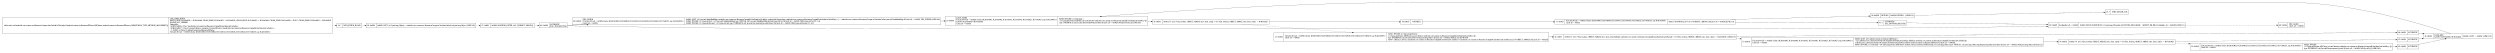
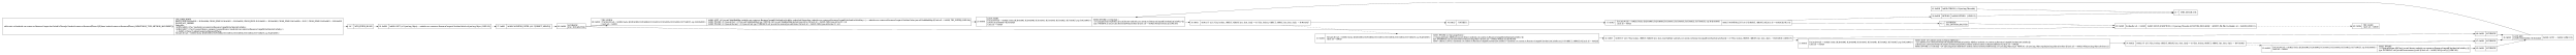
  digraph {
    fontname="Liberation Serif"
    rankdir=LR
    node [fontname="Liberation Serif" shape=record]
    edge [fontname="Liberation Serif"]
    n1 [label="{24\:\ ?|MTH_ENTER_BLOCK\l}"]
    n2 [label="{26\:\ 0x0000|0x0000: SGET  (r0 I:java.lang.Object) =  androidx.core.content.res.ResourcesCompat.sColorStateCacheLock java.lang.Object  (LINE:103)\l}"]
    n3 [label="{27\:\ 0x0002|0x0002: MONITOR_ENTER  (r0 I:??[OBJECT, ARRAY]) \l}"]
    n4 [label="{42\:\ 0x0003|SYNTHETIC\lEXC_TOP_SPLITTER\l}"]
    n5 [label="{28\:\ 0x0003|TRY_ENTER\lTryCatch #0 \{all \-\> 0x0029, blocks: (B:28:0x0003, B:29:0x000d, B:31:0x0013, B:33:0x001b, B:35:0x0023, B:37:0x0027), top: B:42:0x0003 \}\lCatch: all \-\> 0x0029\l|0x0003: SGET  (r1 I:java.util.WeakHashMap\<androidx.core.content.res.ResourcesCompat$ColorStateListCacheKey, android.util.SparseArray\<androidx.core.content.res.ResourcesCompat$ColorStateListCacheEntry\>\>) =  androidx.core.content.res.ResourcesCompat.sColorStateCaches java.util.WeakHashMap A[Catch: all \-\> 0x0029, TRY_ENTER] (LINE:104)\l0x0005: INVOKE  (r1 I:java.util.Set) = (r1 I:java.util.WeakHashMap) type: VIRTUAL call: java.util.WeakHashMap.keySet():java.util.Set A[Catch: all \-\> 0x0029, MD:():java.util.Set\<K\> (c)]\l0x0009: INVOKE  (r1 I:java.util.Iterator) = (r1 I:java.util.Set) type: INTERFACE call: java.util.Set.iterator():java.util.Iterator A[Catch: all \-\> 0x0029, MD:():java.util.Iterator\<E\> (c)]\l}"]
    n6 [label="{39\:\ 0x0029|ExcHandler: all \-\> 0x0029\l|0x0029: MOVE_EXCEPTION  (r1 I:java.lang.Throwable A[CUSTOM_DECLARE]) =  A[DONT_INLINE, ExcHandler: all \-\> 0x0029] (LINE:111)\l}"]
    n7 [label="{29\:\ 0x000d|LOOP_START\lTryCatch #0 \{all \-\> 0x0029, blocks: (B:28:0x0003, B:29:0x000d, B:31:0x0013, B:33:0x001b, B:35:0x0023, B:37:0x0027), top: B:42:0x0003 \}\lLOOP:0: B:29:0x000d\-\>B:36:0x0026\lCatch: all \-\> 0x0029\l|0x000d: INVOKE  (r2 I:boolean) = \l  (r1 I:java.util.Iterator A[D('keys' java.util.Iterator\<androidx.core.content.res.ResourcesCompat$ColorStateListCacheKey\>)])\l type: INTERFACE call: java.util.Iterator.hasNext():boolean A[Catch: all \-\> 0x0029, MD:():boolean (c)] (LINE:105)\l}"]
    n8 [label="{40\:\ 0x002a|TRY_LEAVE\lCatch: all \-\> 0x0029\l}"]
    n9 [label="{30\:\ 0x0011|0x0011: IF  (r2 I:??[int, boolean, OBJECT, ARRAY, byte, short, char]) == (0 ??[int, boolean, OBJECT, ARRAY, byte, short, char])  \-\> B:44:0x0027 \l}"]
    n10 [label="{31\:\ 0x0013|TryCatch #0 \{all \-\> 0x0029, blocks: (B:28:0x0003, B:29:0x000d, B:31:0x0013, B:33:0x001b, B:35:0x0023, B:37:0x0027), top: B:42:0x0003 \}\lCatch: all \-\> 0x0029\l|0x0013: INVOKE  (r2 I:java.lang.Object) = \l  (r1 I:java.util.Iterator A[D('keys' java.util.Iterator\<androidx.core.content.res.ResourcesCompat$ColorStateListCacheKey\>)])\l type: INTERFACE call: java.util.Iterator.next():java.lang.Object A[Catch: all \-\> 0x0029, MD:():E (c)] (LINE:106)\l0x0017: CHECK_CAST (r2 I:androidx.core.content.res.ResourcesCompat$ColorStateListCacheKey) = (androidx.core.content.res.ResourcesCompat$ColorStateListCacheKey) (r2 I:??[OBJECT, ARRAY]) A[Catch: all \-\> 0x0029]\l}"]
    n11 [label="{44\:\ 0x0027|SYNTHETIC\l}"]
    n12 [label="{32\:\ 0x0019|0x0019: IF  (r2 I:??[int, boolean, OBJECT, ARRAY, byte, short, char] A[D('key' androidx.core.content.res.ResourcesCompat$ColorStateListCacheKey)]) == (0 ??[int, boolean, OBJECT, ARRAY, byte, short, char])  \-\> B:46:0x0026  (LINE:107)\l}"]
    n13 [label="{37\:\ 0x0027|TryCatch #0 \{all \-\> 0x0029, blocks: (B:28:0x0003, B:29:0x000d, B:31:0x0013, B:33:0x001b, B:35:0x0023, B:37:0x0027), top: B:42:0x0003 \}\lCatch: all \-\> 0x0029\l|0x0027: MONITOR_EXIT  (r0 I:??[OBJECT, ARRAY]) A[Catch: all \-\> 0x0029] (LINE:111)\l}"]
    n14 [label="{33\:\ 0x001b|TryCatch #0 \{all \-\> 0x0029, blocks: (B:28:0x0003, B:29:0x000d, B:31:0x0013, B:33:0x001b, B:35:0x0023, B:37:0x0027), top: B:42:0x0003 \}\lCatch: all \-\> 0x0029\l|0x001b: IGET  (r3 I:android.content.res.Resources$Theme) = \l  (r2 I:androidx.core.content.res.ResourcesCompat$ColorStateListCacheKey A[D('key' androidx.core.content.res.ResourcesCompat$ColorStateListCacheKey)])\l androidx.core.content.res.ResourcesCompat.ColorStateListCacheKey.mTheme android.content.res.Resources$Theme A[Catch: all \-\> 0x0029]\l0x001d: INVOKE  (r3 I:boolean) = (r4 I:java.lang.Object A[D('theme' android.content.res.Resources$Theme)]), (r3 I:java.lang.Object) type: VIRTUAL call: java.lang.Object.equals(java.lang.Object):boolean A[Catch: all \-\> 0x0029, MD:(java.lang.Object):boolean (c)]\l}"]
    n15 [label="{46\:\ 0x0026|SYNTHETIC\l}"]
    n16 [label="{34\:\ 0x0021|0x0021: IF  (r3 I:??[int, boolean, OBJECT, ARRAY, byte, short, char]) == (0 ??[int, boolean, OBJECT, ARRAY, byte, short, char])  \-\> B:47:0x0026 \l}"]
    n17 [label="{36\:\ 0x0026|LOOP_END\lLOOP:0: B:29:0x000d\-\>B:36:0x0026\l|0x0026: GOTO  \-\> 0x000d  (LINE:110)\l}"]
    n18 [label="{35\:\ 0x0023|TryCatch #0 \{all \-\> 0x0029, blocks: (B:28:0x0003, B:29:0x000d, B:31:0x0013, B:33:0x001b, B:35:0x0023, B:37:0x0027), top: B:42:0x0003 \}\lCatch: all \-\> 0x0029\l|0x0023: INVOKE  \l  (r1 I:java.util.Iterator A[D('keys' java.util.Iterator\<androidx.core.content.res.ResourcesCompat$ColorStateListCacheKey\>)])\l type: INTERFACE call: java.util.Iterator.remove():void A[Catch: all \-\> 0x0029, MD:():void (c)] (LINE:108)\l}"]
    n19 [label="{47\:\ 0x0026|SYNTHETIC\l}"]
    n20 [label="{45\:\ 0x0026|SYNTHETIC\l}"]
    n21 [label="{38\:\ 0x0028|RETURN\l|0x0028: RETURN    (LINE:112)\l}"]
    n22 [label="{43\:\ ?|SYNTHETIC\lEXC_BOTTOM_SPLITTER\l}"]
    n23 [label="{25\:\ ?|MTH_EXIT_BLOCK\l}"]
+   n24 [label="{41\:\ 0x002b|0x002b: THROW  (r1 I:java.lang.Throwable) \l}"]
    n25 [label="{public static void androidx.core.content.res.ResourcesCompat.clearCachesForTheme((r4 I:android.content.res.Resources$Theme A[D('theme' android.content.res.Resources$Theme), IMMUTABLE_TYPE, METHOD_ARGUMENT]))  | USE_LINES_HINTS\lBACK_EDGE: B:36:0x0026 \-\> B:29:0x000d, CROSS_EDGE: B:34:0x0021 \-\> B:36:0x0026, CROSS_EDGE: B:32:0x0019 \-\> B:36:0x0026, CROSS_EDGE: B:41:0x002b \-\> B:25:?, CROSS_EDGE: B:42:0x0003 \-\> B:39:0x0029\lINLINE_NOT_NEEDED\lDebug Info:\l  0x0019\-0x0026: r2 'key' Landroidx\/core\/content\/res\/ResourcesCompat$ColorStateListCacheKey;\l  0x000d\-0x0027: r1 'keys' Ljava\/util\/Iterator;, signature: Ljava\/util\/Iterator\<Landroidx\/core\/content\/res\/ResourcesCompat$ColorStateListCacheKey;\>;\l  \-1 \-0x002b: r4 'theme' Landroid\/content\/res\/Resources$Theme;\lTryCatch #0 \{all \-\> 0x0029, blocks: (B:28:0x0003, B:29:0x000d, B:31:0x0013, B:33:0x001b, B:35:0x0023, B:37:0x0027), top: B:42:0x0003 \}\l}"]
    n1 -> n2
    n2 -> n3
    n3 -> n4
    n4 -> n5
    n4 -> n6
    n5 -> n7
    n6 -> n8 [style=dashed]
    n7 -> n9
    n9 -> n10 [style=dashed]
    n9 -> n11
    n10 -> n12
    n11 -> n13
    n12 -> n14 [style=dashed]
    n12 -> n15
    n13 -> n21
    n13 -> n22
    n14 -> n16
    n15 -> n17
    n16 -> n18 [style=dashed]
    n16 -> n19
    n17 -> n7
    n18 -> n20
    n19 -> n17
    n20 -> n17
    n21 -> n23
    n22 -> n6
+   n24 -> n23
    n25 -> n1
  }
